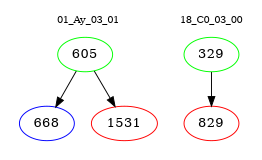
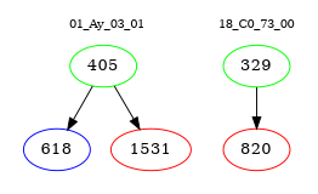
  digraph {
    node [color=green]
    edge [color=black]
-   n1 [label=605]
-   n2 [color=blue label=668]
+   n1 [label=405]
+   n2 [color=blue label=618]
    n3 [color=red label=1531]
    n4 [label=329]
-   n5 [color=red label=829]
+   n5 [color=red label=820]
    subgraph cluster_1 {
      color=white
      fontsize=10
      label="01_Ay_03_01"
      n1
      n2
      n3
    }
    subgraph cluster_2 {
      color=white
      fontsize=10
-     label="18_C0_03_00"
+     label="18_C0_73_00"
      n4
      n5
    }
    n1 -> n2
    n1 -> n3
    n4 -> n5
  }
